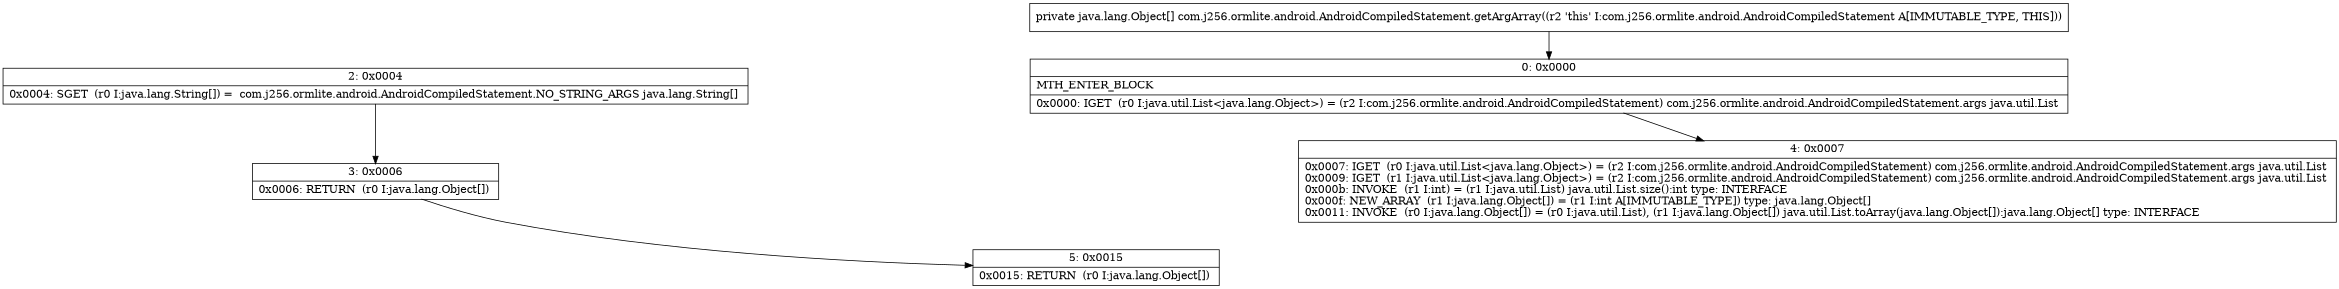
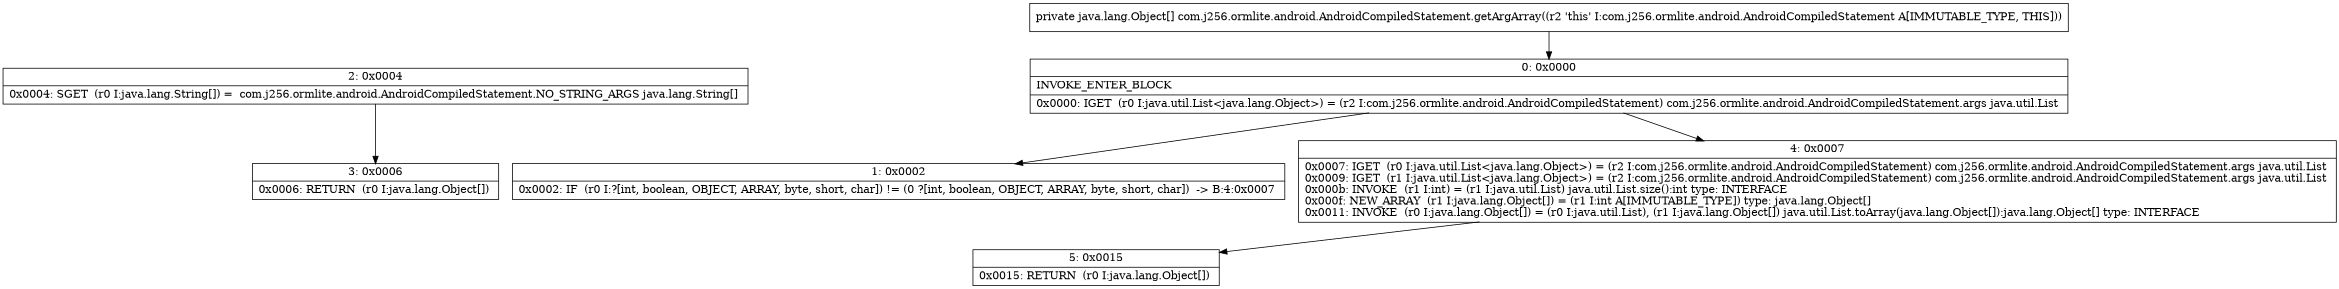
  digraph {
    node [shape=record]
-   n1 [label="{0\:\ 0x0000|MTH_ENTER_BLOCK\l|0x0000: IGET  (r0 I:java.util.List\<java.lang.Object\>) = (r2 I:com.j256.ormlite.android.AndroidCompiledStatement) com.j256.ormlite.android.AndroidCompiledStatement.args java.util.List \l}"]
+   n1 [label="{0\:\ 0x0000|INVOKE_ENTER_BLOCK\l|0x0000: IGET  (r0 I:java.util.List\<java.lang.Object\>) = (r2 I:com.j256.ormlite.android.AndroidCompiledStatement) com.j256.ormlite.android.AndroidCompiledStatement.args java.util.List \l}"]
+   n2 [label="{1\:\ 0x0002|0x0002: IF  (r0 I:?[int, boolean, OBJECT, ARRAY, byte, short, char]) != (0 ?[int, boolean, OBJECT, ARRAY, byte, short, char])  \-\> B:4:0x0007 \l}"]
    n3 [label="{4\:\ 0x0007|0x0007: IGET  (r0 I:java.util.List\<java.lang.Object\>) = (r2 I:com.j256.ormlite.android.AndroidCompiledStatement) com.j256.ormlite.android.AndroidCompiledStatement.args java.util.List \l0x0009: IGET  (r1 I:java.util.List\<java.lang.Object\>) = (r2 I:com.j256.ormlite.android.AndroidCompiledStatement) com.j256.ormlite.android.AndroidCompiledStatement.args java.util.List \l0x000b: INVOKE  (r1 I:int) = (r1 I:java.util.List) java.util.List.size():int type: INTERFACE \l0x000f: NEW_ARRAY  (r1 I:java.lang.Object[]) = (r1 I:int A[IMMUTABLE_TYPE]) type: java.lang.Object[] \l0x0011: INVOKE  (r0 I:java.lang.Object[]) = (r0 I:java.util.List), (r1 I:java.lang.Object[]) java.util.List.toArray(java.lang.Object[]):java.lang.Object[] type: INTERFACE \l}"]
    n4 [label="{2\:\ 0x0004|0x0004: SGET  (r0 I:java.lang.String[]) =  com.j256.ormlite.android.AndroidCompiledStatement.NO_STRING_ARGS java.lang.String[] \l}"]
    n5 [label="{3\:\ 0x0006|0x0006: RETURN  (r0 I:java.lang.Object[]) \l}"]
    n6 [label="{5\:\ 0x0015|0x0015: RETURN  (r0 I:java.lang.Object[]) \l}"]
    n7 [label="{private java.lang.Object[] com.j256.ormlite.android.AndroidCompiledStatement.getArgArray((r2 'this' I:com.j256.ormlite.android.AndroidCompiledStatement A[IMMUTABLE_TYPE, THIS])) }"]
+   n1 -> n2
    n1 -> n3
-   n5 -> n6
+   n3 -> n6
    n4 -> n5
    n7 -> n1
  }
